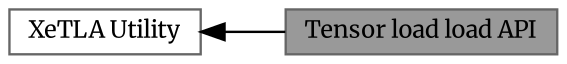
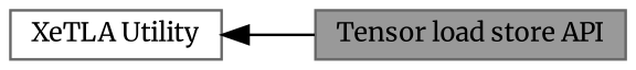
  digraph {
    rankdir=LR
    fontname=Merriweather
    node [fontname=Merriweather fontsize=10 shape=box style=filled]
    n1 [color=grey40 fillcolor=white height=0.2 label="XeTLA Utility" width=0.4]
-   n2 [color=gray40 fillcolor=grey60 fontcolor=black height=0.2 label="Tensor load load API" width=0.4]
+   n2 [color=gray40 fillcolor=grey60 fontcolor=black height=0.2 label="Tensor load store API" width=0.4]
    n1 -> n2 [dir=back fontname=Merriweather fontsize=10 labelfontname=Helvetica labelfontsize=10 shape=plaintext style=solid]
  }
